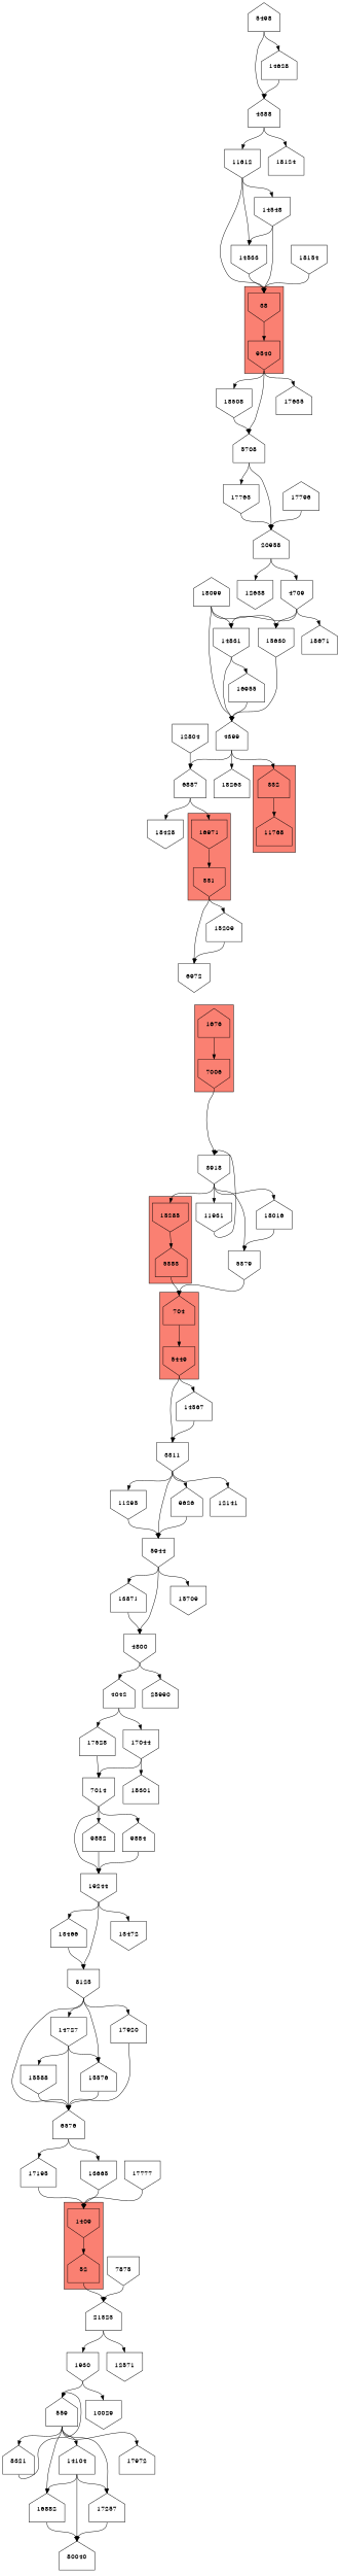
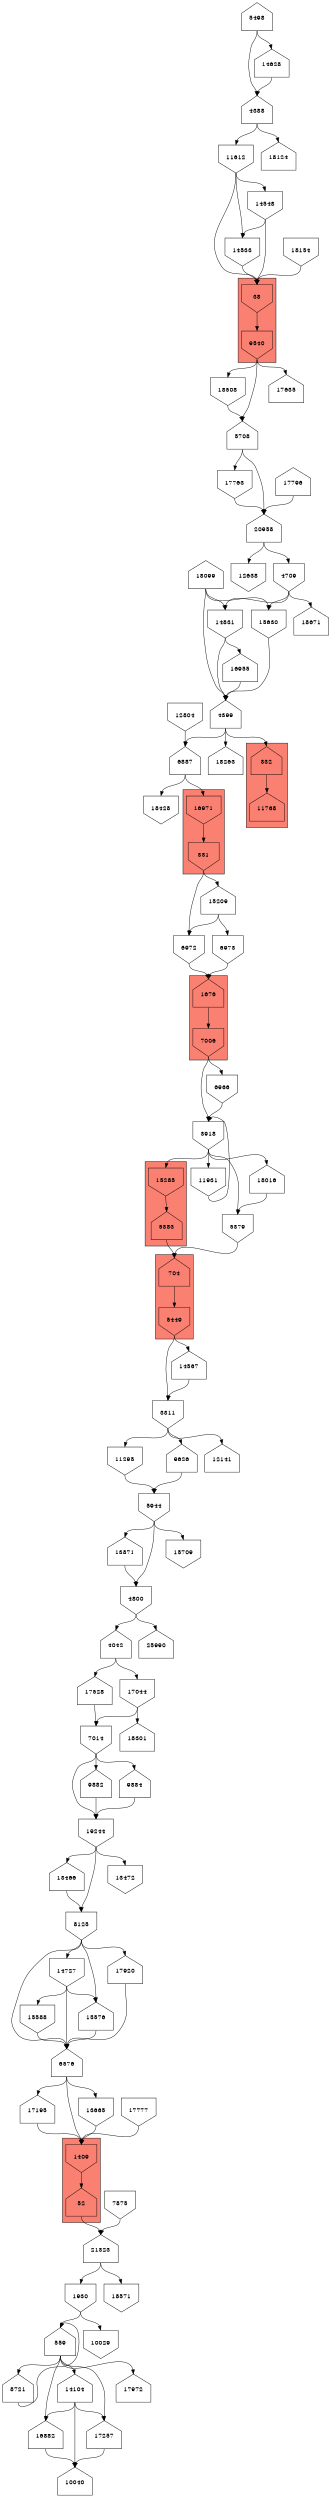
  digraph {
    node [shape=house]
    edge [headport=n tailport=s]
    16971 [height=1 shape=invhouse width=1]
    331 [height=1 shape=invhouse width=1]
    1676 [height=1 width=1]
    7006 [height=1 shape=invhouse width=1]
    704 [height=1 width=1]
    5449 [height=1 shape=invhouse width=1]
    1409 [height=1 shape=invhouse width=1]
    52 [height=1 width=1]
    15285 [height=1 shape=invhouse width=1]
    5383 [height=1 width=1]
    332 [height=1 width=1]
    11768 [height=1 width=1]
    38 [height=1 shape=invhouse width=1]
    9540 [height=1 shape=invhouse width=1]
    6972 [height=1 shape=invhouse width=1]
    15209 [height=1 width=1]
    3918 [height=1 shape=invhouse width=1]
+   6966 [height=1 shape=invhouse width=1]
    3311 [height=1 shape=invhouse width=1]
    14567 [height=1 width=1]
    21323 [height=1 width=1]
    5708 [height=1 width=1]
    17635 [height=1 width=1]
    18508 [height=1 shape=invhouse width=1]
+   6973 [height=1 shape=invhouse width=1]
    5379 [height=1 shape=invhouse width=1]
    18016 [height=1 width=1]
    11931 [height=1 shape=invhouse width=1]
    5944 [height=1 shape=invhouse width=1]
    9626 [height=1 width=1]
    11295 [height=1 shape=invhouse width=1]
    12141 [height=1 width=1]
    1930 [height=1 shape=invhouse width=1]
-   18571 [height=1 shape=invhouse width=1 label=12571]
+   18571 [height=1 shape=invhouse width=1]
    20958 [height=1 width=1]
    17763 [height=1 shape=invhouse width=1]
    4800 [height=1 shape=invhouse width=1]
    13871 [height=1 width=1]
    15709 [height=1 shape=invhouse width=1]
    4042 [height=1 width=1]
    n41 [height=1 label=25990 width=1]
    17044 [height=1 shape=invhouse width=1]
    17528 [height=1 width=1]
    7014 [height=1 shape=invhouse width=1]
    18301 [height=1 width=1]
    9882 [height=1 width=1]
    19244 [height=1 shape=invhouse width=1]
    9884 [height=1 width=1]
    8125 [height=1 shape=invhouse width=1]
    13466 [height=1 width=1]
    13472 [height=1 shape=invhouse width=1]
    6576 [height=1 width=1]
    n53 [height=1 label=14727 shape=invhouse width=1]
    15576 [height=1 width=1]
    n55 [height=1 label=17920 width=1]
    13665 [height=1 shape=invhouse width=1]
    17195 [height=1 width=1]
    15588 [height=1 shape=invhouse width=1]
    559 [height=1 width=1]
    10029 [height=1 shape=invhouse width=1]
-   8321 [height=1 width=1]
+   8321 [height=1 width=1 label=8721]
    14104 [height=1 width=1]
    16882 [height=1 width=1]
    17257 [height=1 width=1]
    17972 [height=1 width=1]
-   10040 [height=1 width=1 label=80040]
+   10040 [height=1 width=1]
    7875 [height=1 shape=invhouse width=1]
    17777 [height=1 shape=invhouse width=1]
    6887 [height=1 width=1]
    18428 [height=1 shape=invhouse width=1]
    4399 [height=1 width=1]
    18263 [height=1 width=1]
    14831 [height=1 shape=invhouse width=1]
    16955 [height=1 width=1]
    4709 [height=1 shape=invhouse width=1]
    15630 [height=1 shape=invhouse width=1]
    18671 [height=1 width=1]
    18099 [height=1 width=1]
    12638 [height=1 shape=invhouse width=1]
    11612 [height=1 shape=invhouse width=1]
    14533 [height=1 shape=invhouse width=1]
    14548 [height=1 shape=invhouse width=1]
    4388 [height=1 width=1]
    18124 [height=1 width=1]
    5498 [height=1 width=1]
    14628 [height=1 width=1]
    18154 [height=1 shape=invhouse width=1]
    17796 [height=1 width=1]
    12804 [height=1 shape=invhouse width=1]
    subgraph cluster_1 {
      fillcolor=salmon
      style=filled
      16971
      331
    }
    subgraph cluster_2 {
      fillcolor=salmon
      style=filled
      1676
      7006
    }
    subgraph cluster_3 {
      fillcolor=salmon
      style=filled
      704
      5449
    }
    subgraph cluster_4 {
      fillcolor=salmon
      style=filled
      1409
      52
    }
    subgraph cluster_5 {
      fillcolor=salmon
      style=filled
      15285
      5383
    }
    subgraph cluster_6 {
      fillcolor=salmon
      style=filled
      332
      11768
    }
    subgraph cluster_7 {
      fillcolor=salmon
      style=filled
      38
      9540
    }
    16971 -> 331
    331 -> 6972
    331 -> 15209
    1676 -> 7006
    7006 -> 3918
+   7006 -> 6966
    704 -> 5449
    5449 -> 3311
    5449 -> 14567
    1409 -> 52
    52 -> 21323
    15285 -> 5383
    5383 -> 704
    332 -> 11768
    38 -> 9540
    9540 -> 5708
    9540 -> 17635
    9540 -> 18508
+   6972 -> 1676
    15209 -> 6972
+   15209 -> 6973
    3918 -> 15285
    3918 -> 5379
    3918 -> 18016
    3918 -> 11931
-   3311 -> 5944
+   6966 -> 3918
    3311 -> 9626
    3311 -> 11295
    3311 -> 12141
    14567 -> 3311
    21323 -> 1930
    21323 -> 18571
    5708 -> 20958
    5708 -> 17763
    18508 -> 5708
+   6973 -> 1676
    5379 -> 704
    18016 -> 5379
    11931 -> 3918
    5944 -> 4800
    5944 -> 13871
    5944 -> 15709
    9626 -> 5944
    11295 -> 5944
    1930 -> 559
    1930 -> 10029
    20958 -> 4709
    20958 -> 12638
    17763 -> 20958
    4800 -> 4042
    4800 -> n41
    13871 -> 4800
    4042 -> 17044
    4042 -> 17528
    17044 -> 7014
    17044 -> 18301
    17528 -> 7014
    7014 -> 9882
    7014 -> 19244
    7014 -> 9884
    9882 -> 19244
    19244 -> 8125
    19244 -> 13466
    19244 -> 13472
    9884 -> 19244
    8125 -> 6576
    8125 -> n53
    8125 -> 15576
    8125 -> n55
    13466 -> 8125
+   6576 -> 1409
    6576 -> 13665
    6576 -> 17195
    n53 -> 6576
    n53 -> 15576
    n53 -> 15588
    15576 -> 6576
    n55 -> 6576
    13665 -> 1409
    17195 -> 1409
    15588 -> 6576
    559 -> 8321
    559 -> 14104
    559 -> 16882
    559 -> 17257
    559 -> 17972
    8321 -> 559
    14104 -> 16882
    14104 -> 17257
    14104 -> 10040
    16882 -> 10040
    17257 -> 10040
    7875 -> 21323
    17777 -> 1409
    6887 -> 16971
    6887 -> 18428
    4399 -> 332
    4399 -> 6887
    4399 -> 18263
    14831 -> 4399
    14831 -> 16955
    16955 -> 4399
    4709 -> 14831
    4709 -> 15630
    4709 -> 18671
    15630 -> 4399
    18099 -> 4399
    18099 -> 14831
    18099 -> 15630
    11612 -> 38
    11612 -> 14533
    11612 -> 14548
    14533 -> 38
    14548 -> 38
    14548 -> 14533
    4388 -> 11612
    4388 -> 18124
    5498 -> 4388
    5498 -> 14628
    14628 -> 4388
    18154 -> 38
    17796 -> 20958
    12804 -> 6887
  }
